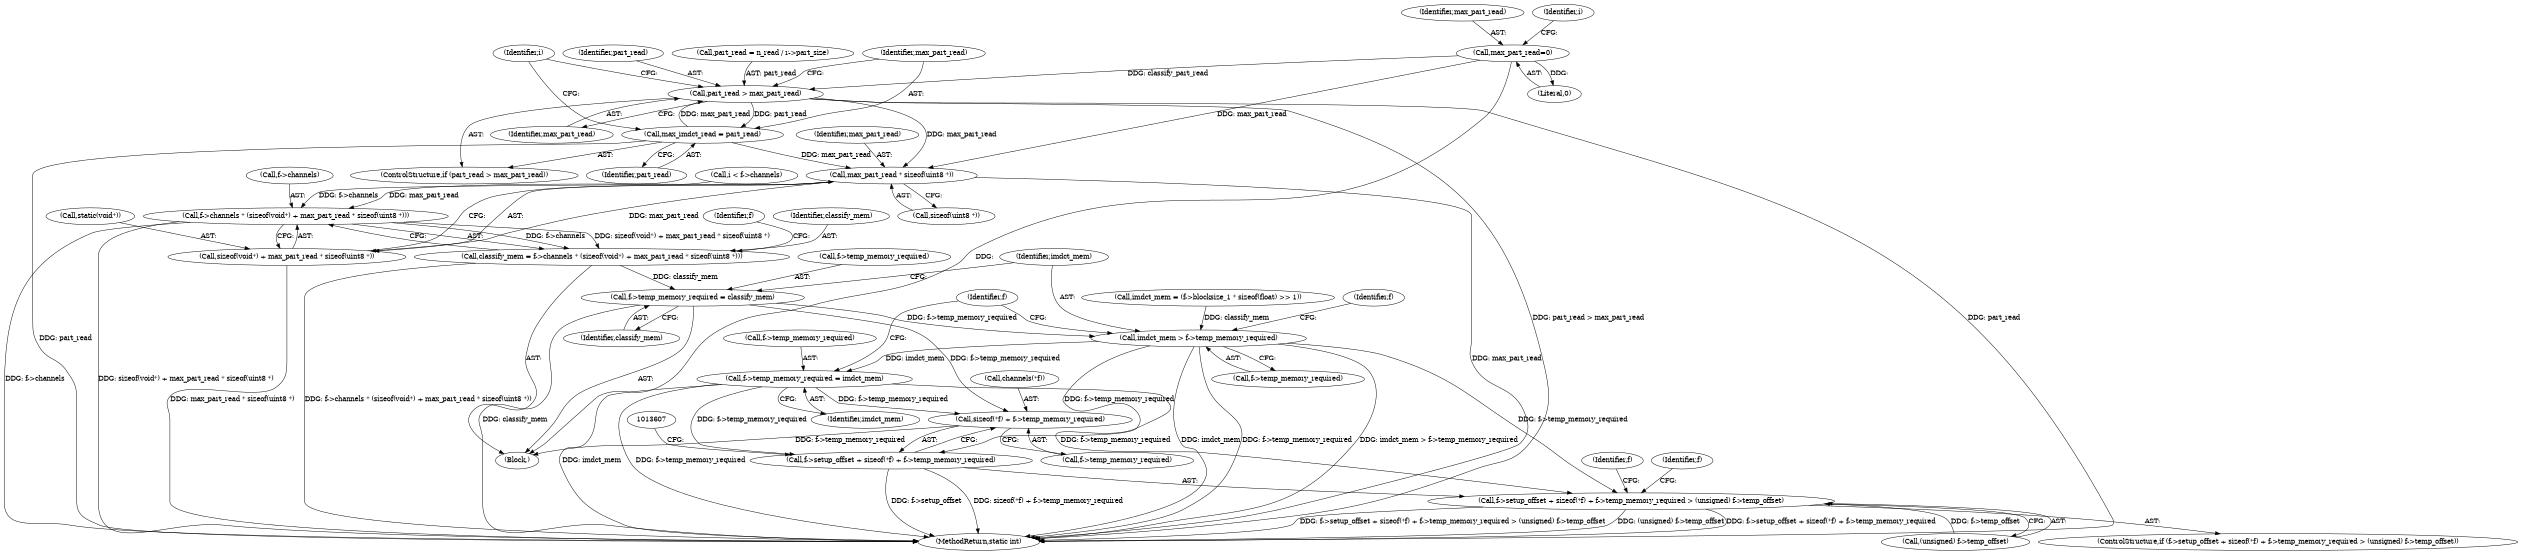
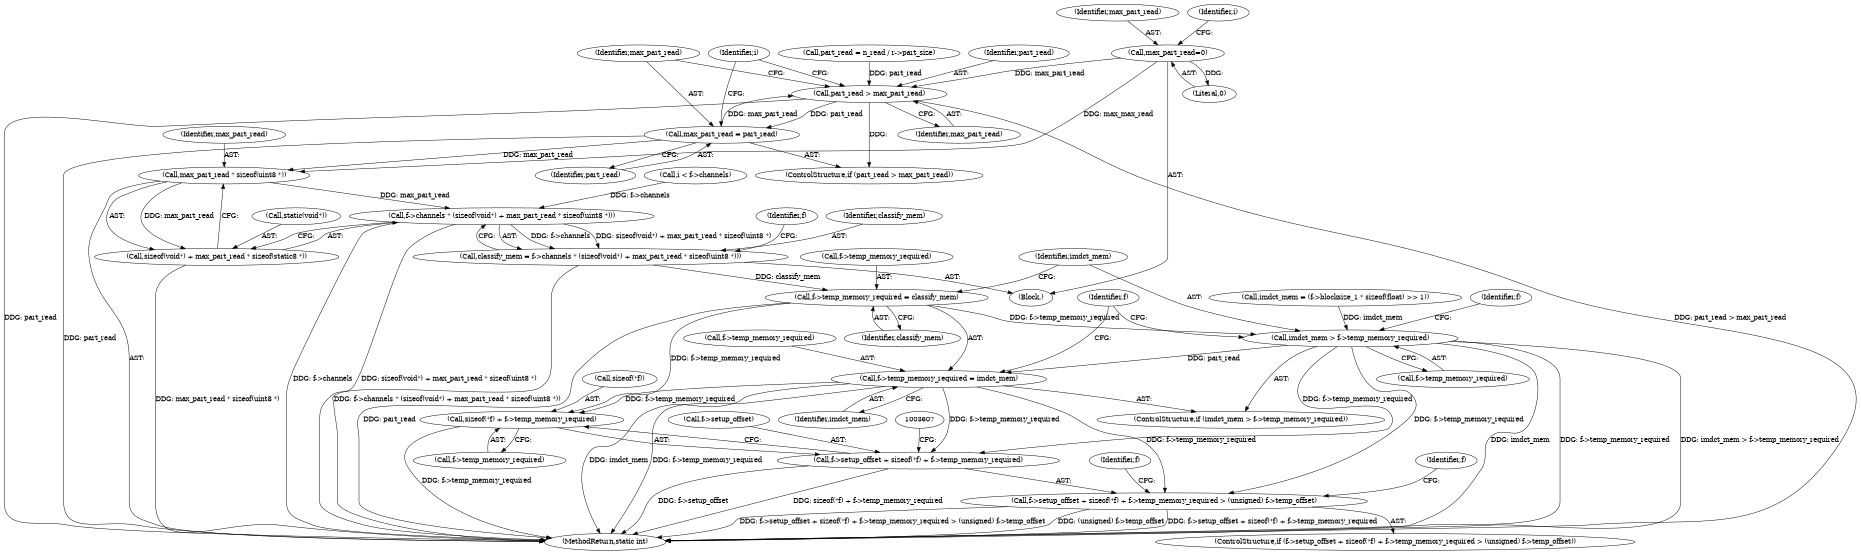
  digraph {
    n1 [label="(Call,max_part_read=0)"]
    n2 [label="(Call,part_read > max_part_read)"]
    n3 [label="(Call,max_part_read * sizeof(uint8 *))"]
    n4 [label="(Block,)"]
    n5 [label="(Literal,0)"]
-   n6 [label="(Call,max_imdct_read = part_read)"]
+   n6 [label="(Call,max_part_read = part_read)"]
    n7 [label="(MethodReturn,static int)"]
    n8 [label="(Identifier,max_part_read)"]
    n9 [label="(ControlStructure,if (part_read > max_part_read))"]
    n10 [label="(Call,f->channels * (sizeof(void*) + max_part_read * sizeof(uint8 *)))"]
-   n11 [label="(Call,sizeof(void*) + max_part_read * sizeof(uint8 *))"]
-   n12 [label="(Call,sizeof(uint8 *))"]
+   n11 [label="(Call,sizeof(void*) + max_part_read * sizeof(static8 *))"]
    n13 [label="(Identifier,part_read)"]
    n14 [label="(Call,classify_mem = f->channels * (sizeof(void*) + max_part_read * sizeof(uint8 *)))"]
    n15 [label="(Call,f->temp_memory_required = classify_mem)"]
    n16 [label="(Call,imdct_mem > f->temp_memory_required)"]
    n17 [label="(Identifier,classify_mem)"]
    n18 [label="(Call,sizeof(*f) + f->temp_memory_required)"]
    n19 [label="(Call,f->temp_memory_required = imdct_mem)"]
    n20 [label="(Call,f->setup_offset + sizeof(*f) + f->temp_memory_required > (unsigned) f->temp_offset)"]
    n21 [label="(Call,f->setup_offset + sizeof(*f) + f->temp_memory_required)"]
+   n22 [label="(ControlStructure,if (imdct_mem > f->temp_memory_required))"]
    n23 [label="(Call,f->temp_memory_required)"]
    n24 [label="(Identifier,imdct_mem)"]
-   n25 [label="(Call,(unsigned) f->temp_offset)"]
    n26 [label="(ControlStructure,if (f->setup_offset + sizeof(*f) + f->temp_memory_required > (unsigned) f->temp_offset))"]
    n27 [label="(Call,f->temp_memory_required)"]
-   n28 [label="(Call,f->channels)"]
    n29 [label="(Call,f->temp_memory_required)"]
    n30 [label="(Call,static(void*))"]
    n31 [label="(Identifier,part_read)"]
    n32 [label="(Identifier,f)"]
    n33 [label="(Identifier,max_part_read)"]
    n34 [label="(Identifier,max_part_read)"]
    n35 [label="(Identifier,imdct_mem)"]
    n36 [label="(Identifier,f)"]
    n37 [label="(Identifier,f)"]
-   n38 [label="(Call,channels(*f))"]
+   n38 [label="(Call,sizeof(*f))"]
    n39 [label="(Identifier,i)"]
    n40 [label="(Call,imdct_mem = (f->blocksize_1 * sizeof(float) >> 1))"]
    n41 [label="(Call,part_read = n_read / r->part_size)"]
    n42 [label="(Identifier,max_part_read)"]
    n43 [label="(Call,f->temp_memory_required)"]
    n44 [label="(Call,i < f->channels)"]
    n45 [label="(Identifier,f)"]
    n46 [label="(Identifier,classify_mem)"]
    n47 [label="(Identifier,i)"]
    n48 [label="(Identifier,f)"]
-   1003607 [label=1013607]
-   n1 -> n2 [label="DDG: classify_part_read"]
-   n1 -> n3 [label="DDG: max_part_read"]
-   n1 -> n4 [label="DDG: "]
+   n49 [label="(Call,f->setup_offset)"]
+   1003607
+   n1 -> n2 [label="DDG: max_part_read"]
+   n1 -> n3 [label="DDG: max_max_read"]
+   n1 -> n4 [label="AST: "]
    n1 -> n5 [label="DDG: "]
-   n2 -> n3 [label="DDG: max_part_read"]
    n2 -> n6 [label="DDG: part_read"]
    n2 -> n7 [label="DDG: part_read"]
    n2 -> n7 [label="DDG: part_read > max_part_read"]
    n2 -> n8 [label="CFG: "]
-   n2 -> n9 [label="AST: "]
-   n3 -> n7 [label="DDG: max_part_read"]
+   n2 -> n9 [label="DDG: "]
+   n3 -> n7 [label="AST: "]
    n3 -> n10 [label="DDG: max_part_read"]
    n3 -> n11 [label="AST: "]
    n3 -> n11 [label="DDG: max_part_read"]
-   n3 -> n12 [label="CFG: "]
    n5 -> n1 [label="AST: "]
    n6 -> n2 [label="DDG: max_part_read"]
    n6 -> n3 [label="DDG: max_part_read"]
    n6 -> n7 [label="DDG: part_read"]
    n6 -> n9 [label="AST: "]
    n6 -> n13 [label="CFG: "]
    n8 -> n2 [label="AST: "]
    n10 -> n7 [label="DDG: f->channels"]
    n10 -> n7 [label="DDG: sizeof(void*) + max_part_read * sizeof(uint8 *)"]
    n10 -> n11 [label="CFG: "]
    n10 -> n14 [label="AST: "]
    n10 -> n14 [label="DDG: f->channels"]
    n10 -> n14 [label="DDG: sizeof(void*) + max_part_read * sizeof(uint8 *)"]
    n11 -> n3 [label="CFG: "]
    n11 -> n7 [label="DDG: max_part_read * sizeof(uint8 *)"]
    n11 -> n10 [label="AST: "]
-   n12 -> n3 [label="AST: "]
    n13 -> n6 [label="AST: "]
    n14 -> n4 [label="AST: "]
    n14 -> n7 [label="DDG: f->channels * (sizeof(void*) + max_part_read * sizeof(uint8 *))"]
    n14 -> n10 [label="CFG: "]
    n14 -> n15 [label="DDG: classify_mem"]
-   n15 -> n4 [label="AST: "]
-   n15 -> n7 [label="DDG: classify_mem"]
+   n15 -> n19 [label="AST: "]
+   n15 -> n7 [label="DDG: part_read"]
    n15 -> n16 [label="DDG: f->temp_memory_required"]
    n15 -> n17 [label="CFG: "]
    n15 -> n18 [label="DDG: f->temp_memory_required"]
    n16 -> n7 [label="DDG: imdct_mem"]
    n16 -> n7 [label="DDG: f->temp_memory_required"]
    n16 -> n7 [label="DDG: imdct_mem > f->temp_memory_required"]
-   n16 -> n19 [label="DDG: imdct_mem"]
+   n16 -> n19 [label="DDG: part_read"]
    n16 -> n20 [label="DDG: f->temp_memory_required"]
    n16 -> n21 [label="DDG: f->temp_memory_required"]
+   n16 -> n22 [label="AST: "]
    n16 -> n23 [label="CFG: "]
    n17 -> n15 [label="AST: "]
-   n18 -> n4 [label="DDG: f->temp_memory_required"]
+   n18 -> n7 [label="DDG: f->temp_memory_required"]
    n18 -> n21 [label="AST: "]
    n18 -> n27 [label="CFG: "]
    n19 -> n7 [label="DDG: imdct_mem"]
    n19 -> n7 [label="DDG: f->temp_memory_required"]
    n19 -> n18 [label="DDG: f->temp_memory_required"]
    n19 -> n20 [label="DDG: f->temp_memory_required"]
    n19 -> n21 [label="DDG: f->temp_memory_required"]
+   n19 -> n22 [label="AST: "]
    n19 -> n24 [label="CFG: "]
    n20 -> n7 [label="DDG: (unsigned) f->temp_offset"]
    n20 -> n7 [label="DDG: f->setup_offset + sizeof(*f) + f->temp_memory_required"]
    n20 -> n7 [label="DDG: f->setup_offset + sizeof(*f) + f->temp_memory_required > (unsigned) f->temp_offset"]
-   n20 -> n25 [label="CFG: "]
    n20 -> n26 [label="AST: "]
    n21 -> n7 [label="DDG: sizeof(*f) + f->temp_memory_required"]
    n21 -> n7 [label="DDG: f->setup_offset"]
    n21 -> n18 [label="CFG: "]
    n21 -> n20 [label="AST: "]
    n23 -> n16 [label="AST: "]
    n24 -> n19 [label="AST: "]
-   n25 -> n20 [label="AST: "]
-   n25 -> n20 [label="DDG: f->temp_offset"]
    n27 -> n18 [label="AST: "]
-   n28 -> n10 [label="AST: "]
    n29 -> n15 [label="AST: "]
    n30 -> n11 [label="AST: "]
    n31 -> n2 [label="AST: "]
    n32 -> n20 [label="CFG: "]
    n33 -> n1 [label="AST: "]
    n34 -> n2 [label="CFG: "]
    n34 -> n6 [label="AST: "]
    n35 -> n15 [label="CFG: "]
    n35 -> n16 [label="AST: "]
    n36 -> n20 [label="CFG: "]
    n37 -> n14 [label="CFG: "]
    n38 -> n18 [label="AST: "]
    n39 -> n1 [label="CFG: "]
-   n40 -> n16 [label="DDG: classify_mem"]
-   n41 -> n2 [label="AST: part_read"]
+   n40 -> n16 [label="DDG: imdct_mem"]
+   n41 -> n2 [label="DDG: part_read"]
    n42 -> n3 [label="AST: "]
    n43 -> n19 [label="AST: "]
    n44 -> n10 [label="DDG: f->channels"]
    n45 -> n16 [label="CFG: "]
    n45 -> n19 [label="CFG: "]
    n46 -> n14 [label="AST: "]
    n47 -> n2 [label="CFG: "]
    n47 -> n6 [label="CFG: "]
    n48 -> n16 [label="CFG: "]
+   n49 -> n21 [label="AST: "]
    1003607 -> n21 [label="CFG: "]
  }
